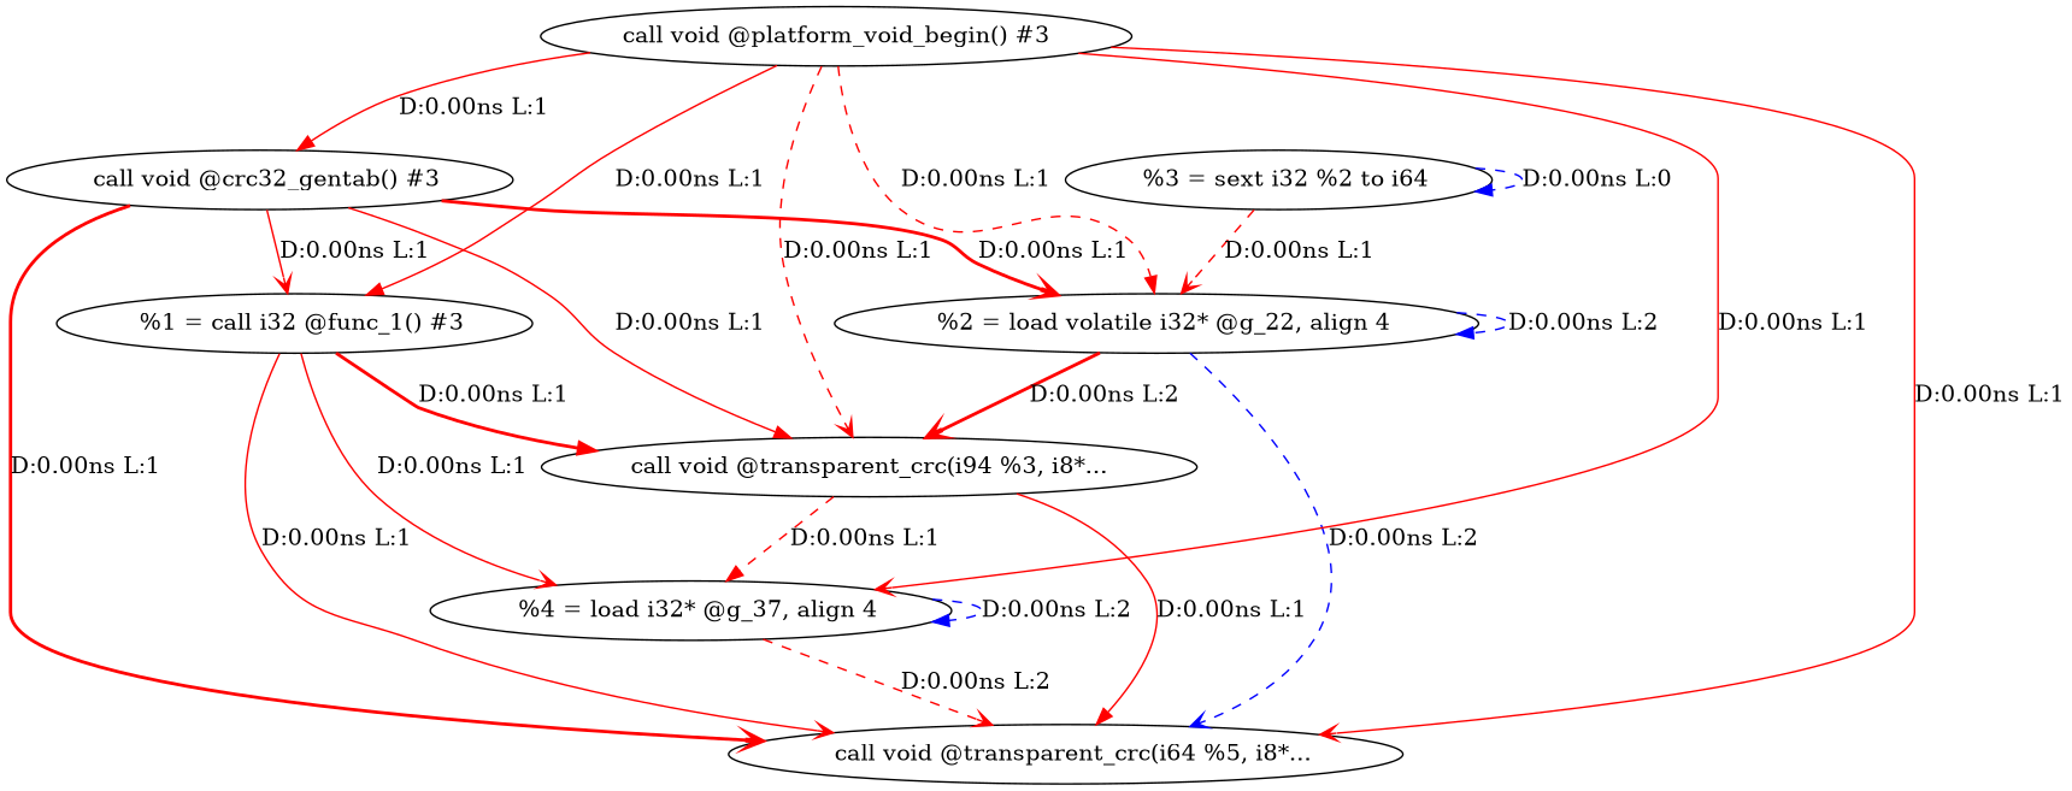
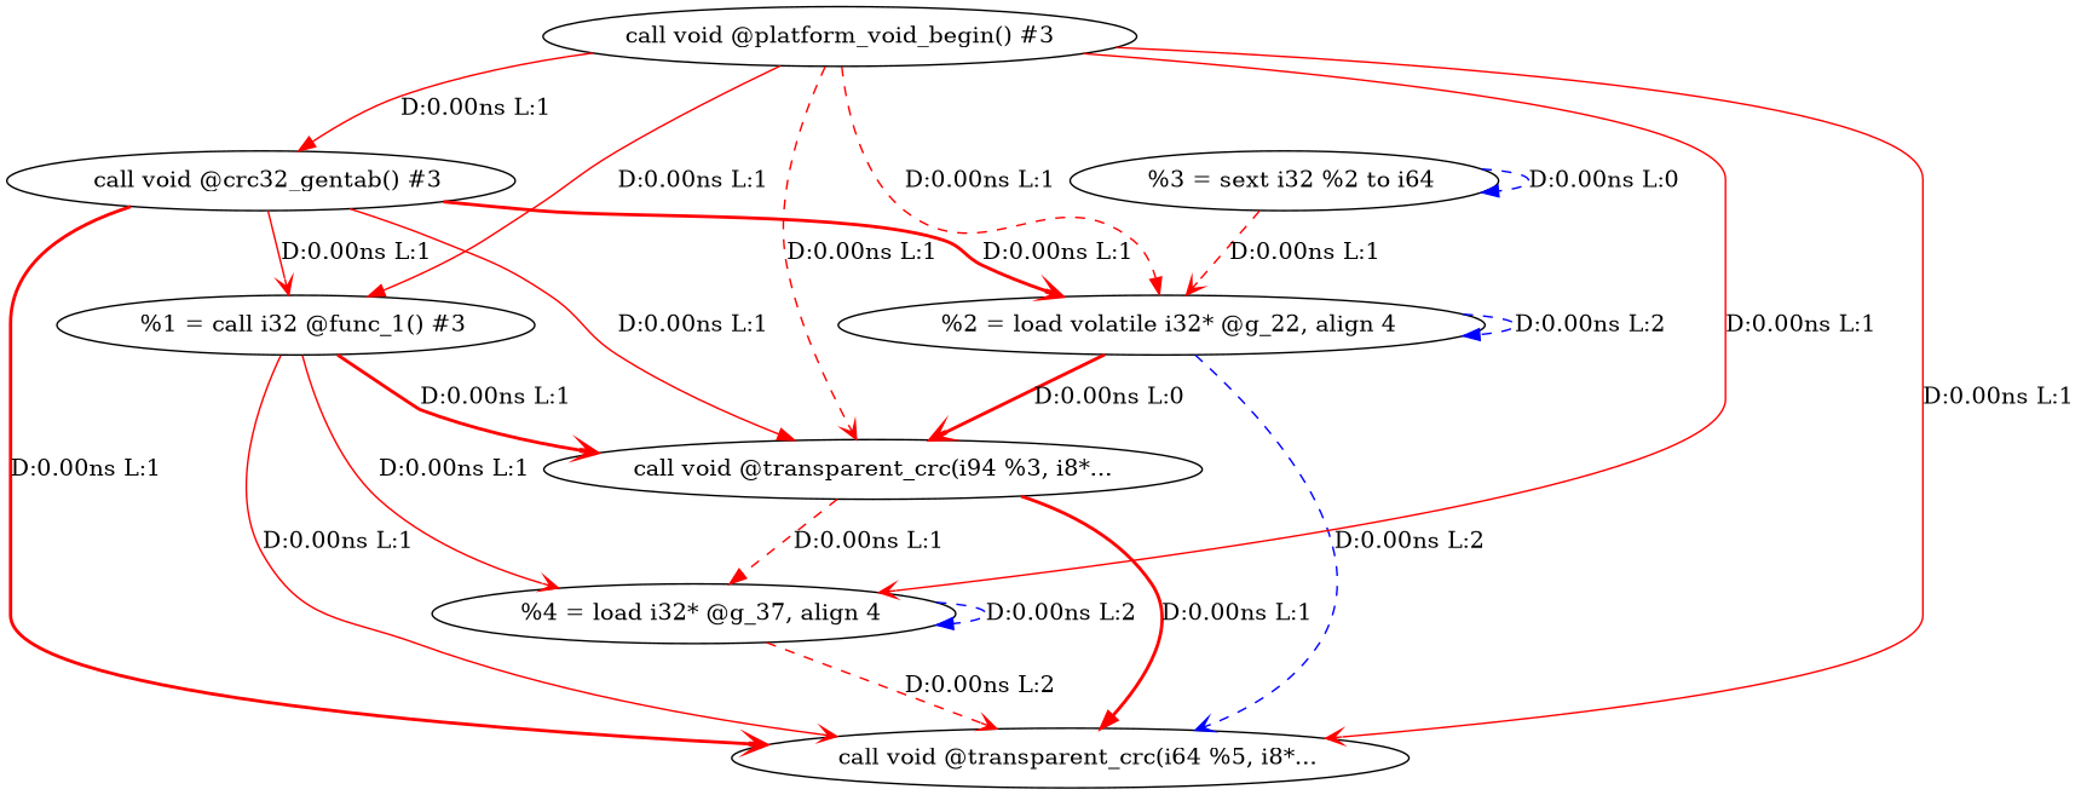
  digraph {
    edge [arrowhead=vee color=red style=solid]
    n1 [label="  call void @crc32_gentab() #3"]
    n2 [label="  %1 = call i32 @func_1() #3"]
    n3 [label="  %2 = load volatile i32* @g_22, align 4"]
    n4 [label="call void @transparent_crc(i94 %3, i8*..."]
    n5 [label="  call void @transparent_crc(i64 %5, i8*..."]
    n6 [label="  %4 = load i32* @g_37, align 4"]
    n7 [label="call void @platform_void_begin() #3"]
    n8 [label="  %3 = sext i32 %2 to i64"]
    n1 -> n2 [label="D:0.00ns L:1"]
    n1 -> n3 [label="D:0.00ns L:1" style=bold]
    n1 -> n4 [arrowhead=normal label="D:0.00ns L:1"]
    n1 -> n5 [label="D:0.00ns L:1" style=bold]
-   n2 -> n4 [arrowhead=normal label="D:0.00ns L:1" style=bold]
+   n2 -> n4 [label="D:0.00ns L:1" style=bold]
    n2 -> n5 [label="D:0.00ns L:1"]
    n2 -> n6 [label="D:0.00ns L:1"]
    n3 -> n3 [arrowhead=normal color=blue label="D:0.00ns L:2" style=dashed]
-   n3 -> n4 [label="D:0.00ns L:2" style=bold]
+   n3 -> n4 [label="D:0.00ns L:0" style=bold]
    n3 -> n5 [color=blue label="D:0.00ns L:2" style=dashed]
-   n4 -> n5 [arrowhead=normal label="D:0.00ns L:1"]
+   n4 -> n5 [arrowhead=normal label="D:0.00ns L:1" style=bold]
    n4 -> n6 [arrowhead=normal label="D:0.00ns L:1" style=dashed]
    n6 -> n5 [label="D:0.00ns L:2" style=dashed]
    n6 -> n6 [arrowhead=normal color=blue label="D:0.00ns L:2" style=dashed]
    n7 -> n1 [arrowhead=normal label="D:0.00ns L:1"]
    n7 -> n2 [arrowhead=normal label="D:0.00ns L:1"]
    n7 -> n3 [arrowhead=normal label="D:0.00ns L:1" style=dashed]
    n7 -> n4 [label="D:0.00ns L:1" style=dashed]
    n7 -> n5 [label="D:0.00ns L:1"]
    n7 -> n6 [label="D:0.00ns L:1"]
    n8 -> n3 [label="D:0.00ns L:1" style=dashed]
    n8 -> n8 [arrowhead=normal color=blue label="D:0.00ns L:0" style=dashed]
  }
